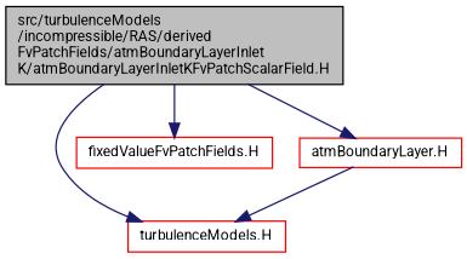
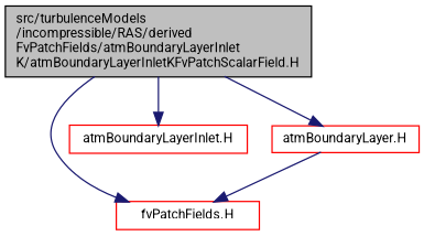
  digraph {
    fontname=Roboto
    node [color=red fontname=Roboto fontsize=10 shape=record]
    edge [color=midnightblue fontname=Roboto fontsize=10 labelfontname=FreeSans labelfontsize=10 style=solid]
    n1 [color=black fillcolor=grey75 fontcolor=black height=0.2 label="src/turbulenceModels\l/incompressible/RAS/derived\lFvPatchFields/atmBoundaryLayerInlet\lK/atmBoundaryLayerInletKFvPatchScalarField.H" style=filled width=0.4]
-   n2 [height=0.2 label="turbulenceModels.H" width=0.4]
-   n3 [height=0.2 label="fixedValueFvPatchFields.H" width=0.4]
+   n2 [height=0.2 label="fvPatchFields.H" width=0.4]
+   n3 [height=0.2 label="atmBoundaryLayerInlet.H" width=0.4]
    n4 [height=0.2 label="atmBoundaryLayer.H" width=0.4]
    n1 -> n2
    n1 -> n3
    n1 -> n4
    n4 -> n2
  }
